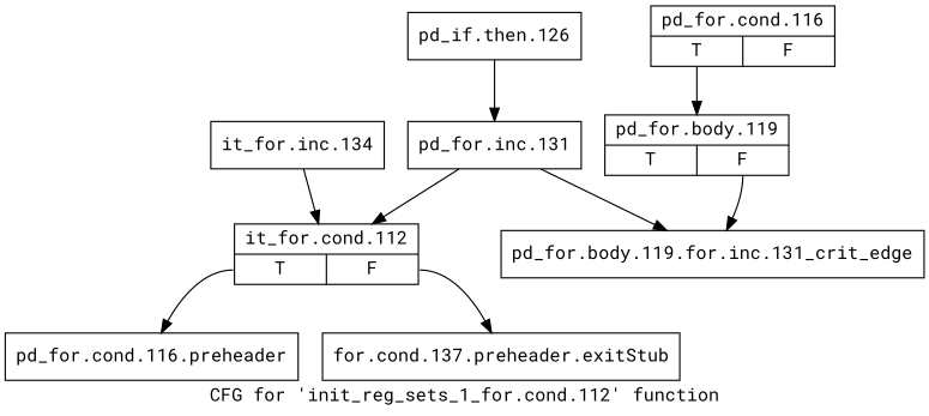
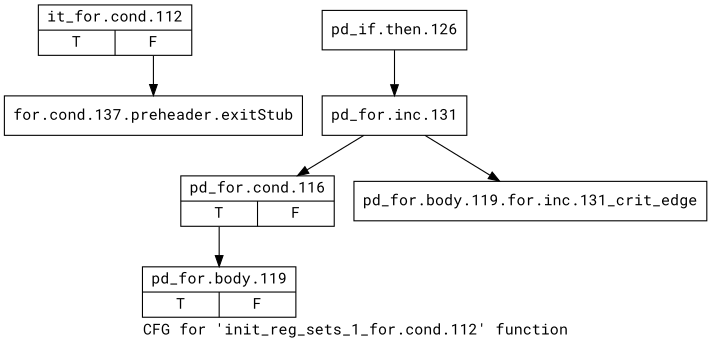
  digraph {
    fontname="Roboto Mono"
    label="CFG for 'init_reg_sets_1_for.cond.112' function"
    node [fontname="Roboto Mono" shape=record]
    edge [fontname="Roboto Mono"]
    n1 [label="{it_for.cond.112|{<s0>T|<s1>F}}"]
    n2 [label="{for.cond.137.preheader.exitStub}"]
-   n3 [label="{pd_for.cond.116.preheader}"]
    n4 [label="{pd_for.cond.116|{<s0>T|<s1>F}}"]
    n5 [label="{pd_for.body.119|{<s0>T|<s1>F}}"]
    n6 [label="{pd_for.body.119.for.inc.131_crit_edge}"]
-   n7 [label="{it_for.inc.134}"]
    n8 [label="{pd_if.then.126}"]
    n9 [label="{pd_for.inc.131}"]
    n1 -> n2 [tailport=s1]
-   n1 -> n3 [tailport=s0]
    n4 -> n5 [tailport=s0]
-   n5 -> n6 [tailport=s1]
-   n7 -> n1
    n8 -> n9
-   n9 -> n1
+   n9 -> n4
    n9 -> n6
  }
